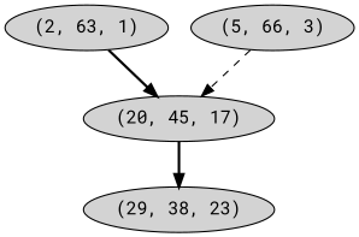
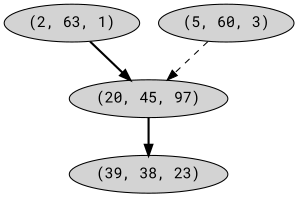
  digraph {
    fontname="Roboto Mono"
    node [fillcolor=lightgrey fontname="Roboto Mono" style=filled]
    edge [fontname="Roboto Mono" style=bold]
    "(2, 63, 1)"
-   "(20, 45, 17)"
-   "(5, 60, 3)" [label="(5, 66, 3)"]
-   "(29, 38, 23)"
+   "(20, 45, 17)" [label="(20, 45, 97)"]
+   "(5, 60, 3)"
+   "(29, 38, 23)" [label="(39, 38, 23)"]
    "(2, 63, 1)" -> "(20, 45, 17)"
    "(20, 45, 17)" -> "(29, 38, 23)"
    "(5, 60, 3)" -> "(20, 45, 17)" [style=dashed]
  }
